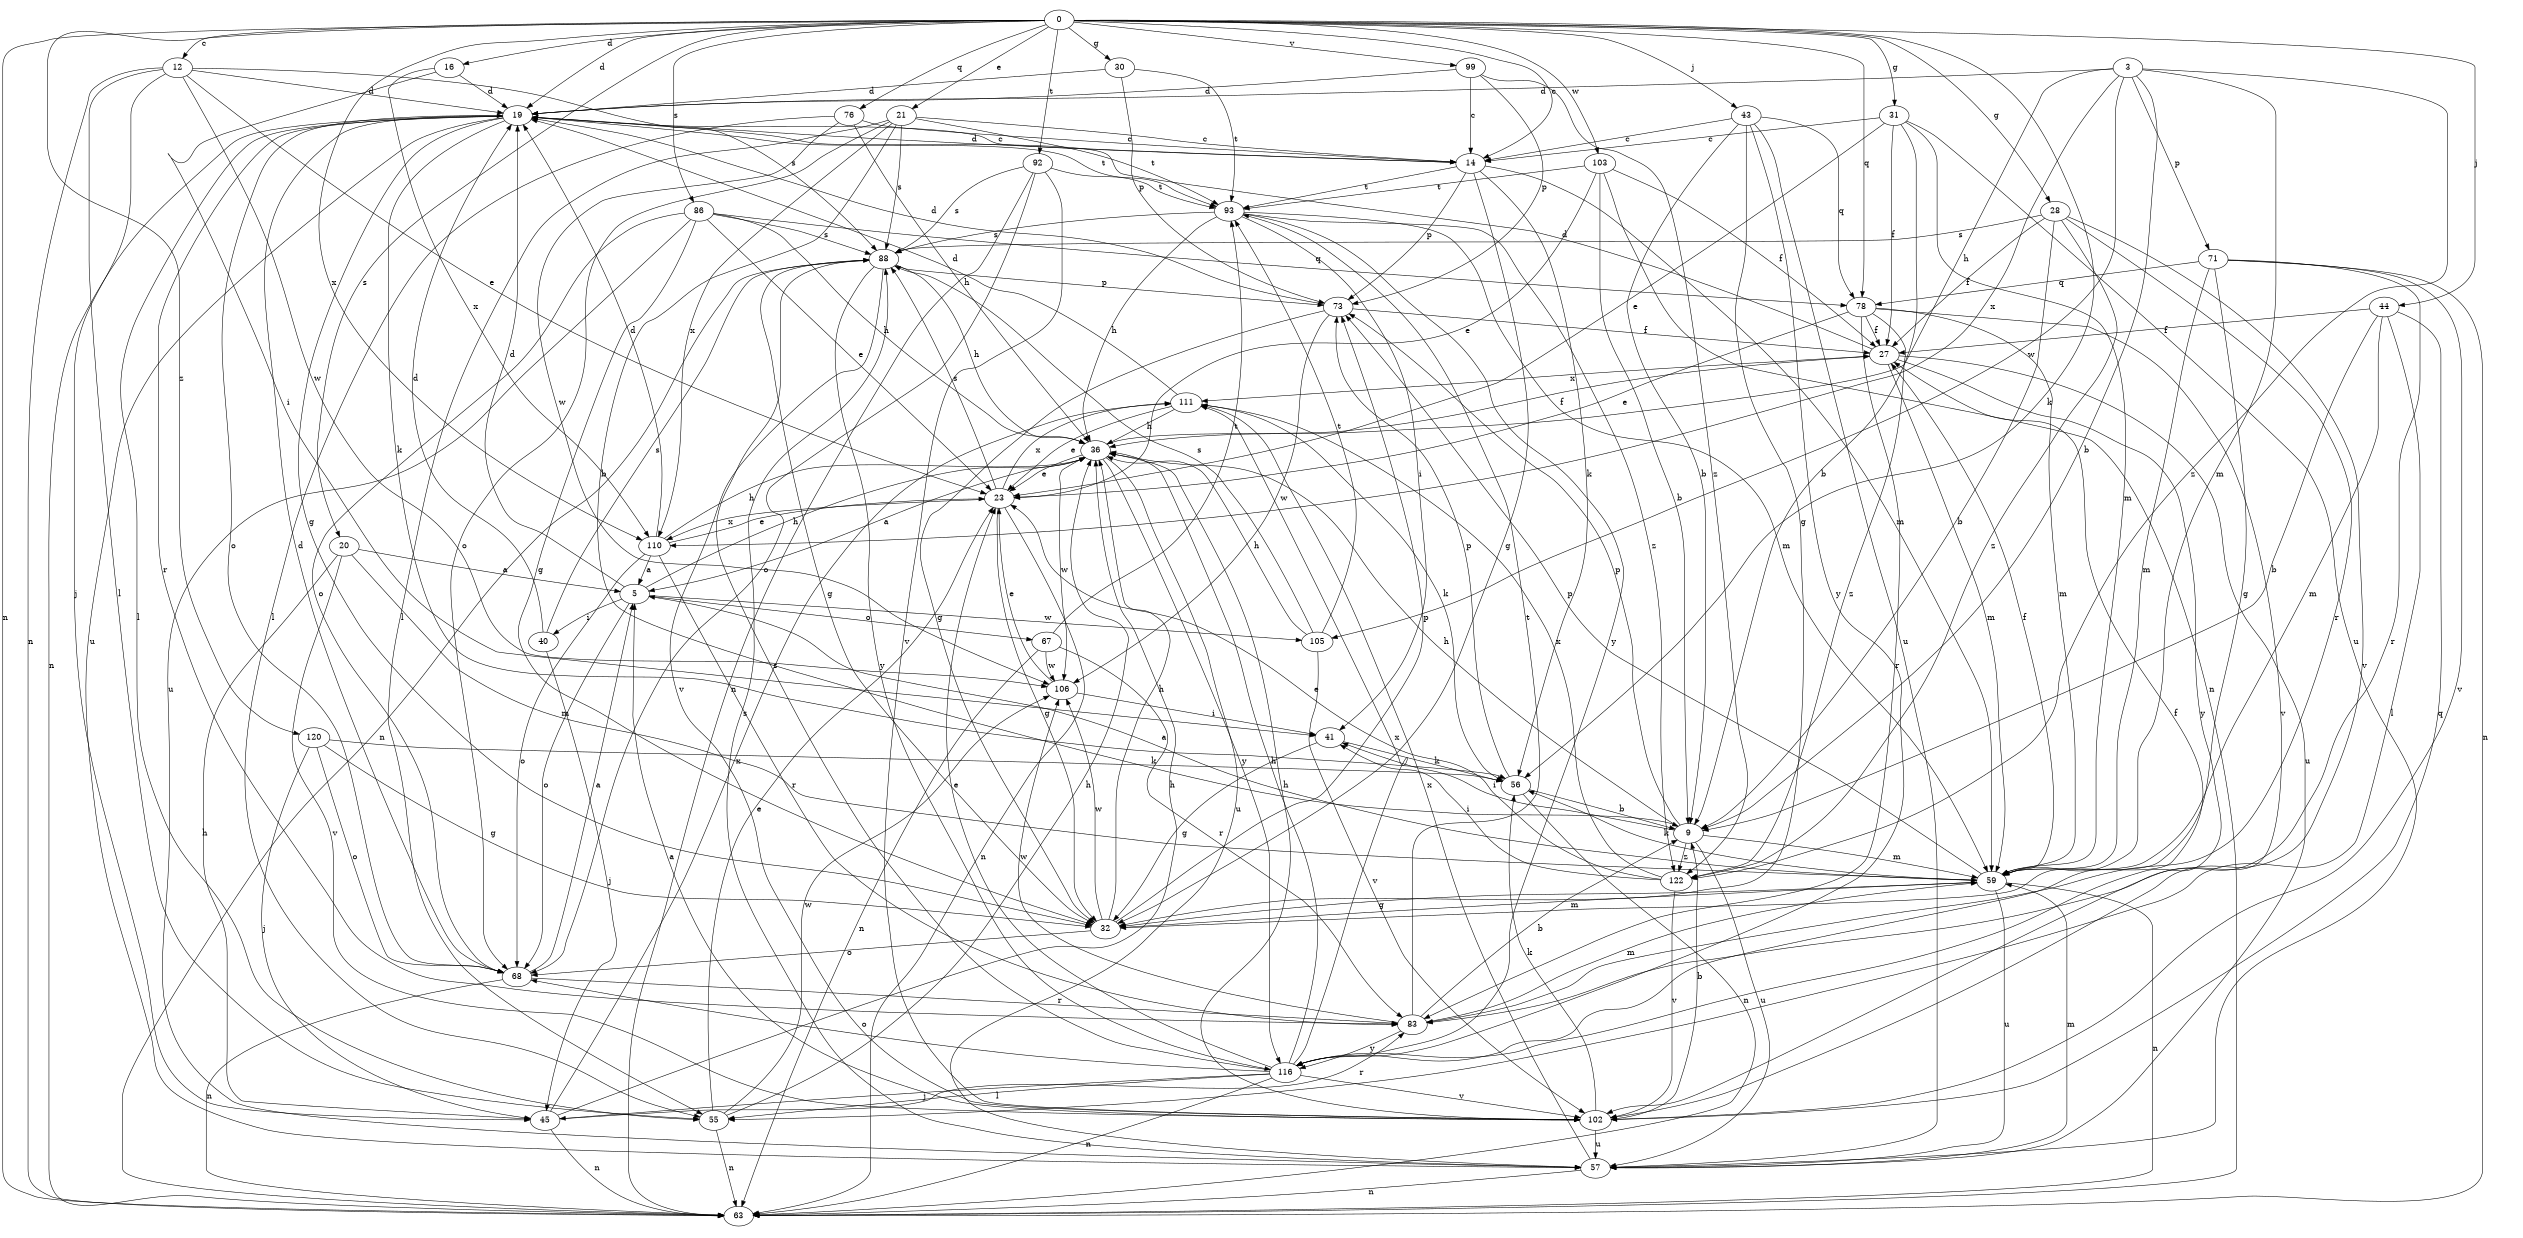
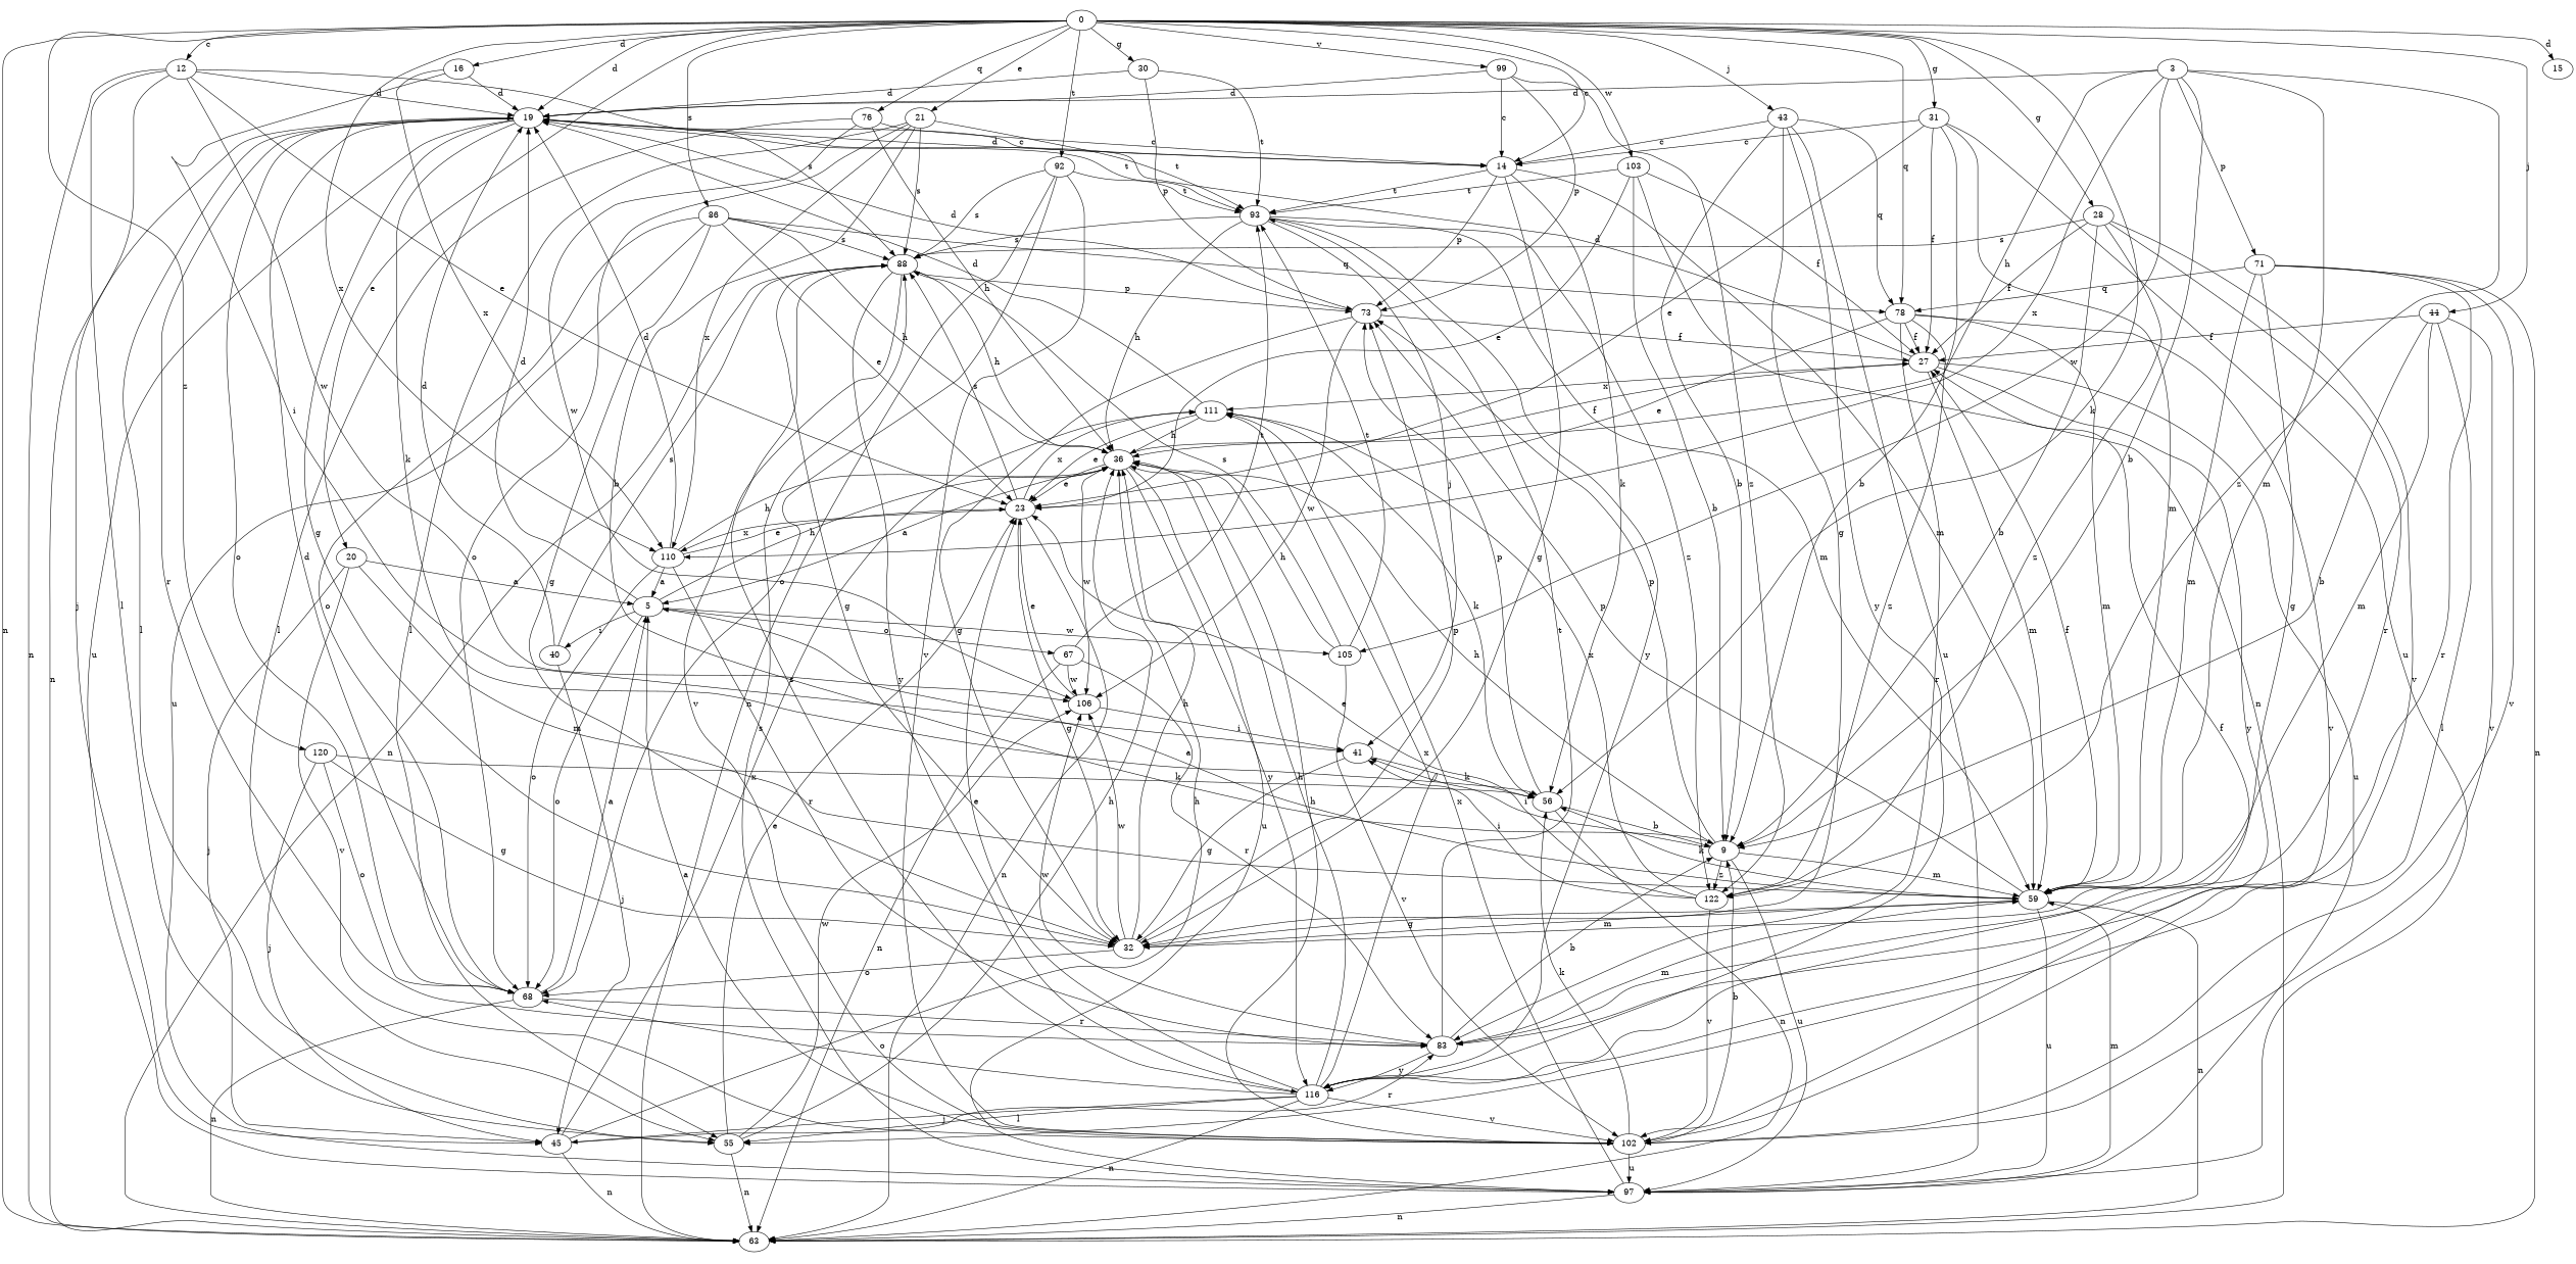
  strict digraph {
    0
    12
    14
+   15
    16
    19
    20
    21
    28
    30
    31
    43
    44
    n14 [label=56]
    63
    76
    78
    86
    92
    99
    103
    110
    120
    23
    45
    55
    88
    106
    59
    73
    32
    93
    41
    68
-   97 [label=57]
+   97
    83
    n37 [label=5]
    102
    9
    122
    27
    116
    36
    3
    71
    105
    111
    40
    67
    0 -> 12 [label=c]
    0 -> 14 [label=c]
+   0 -> 15 [label=d]
    0 -> 16 [label=d]
    0 -> 19 [label=d]
-   0 -> 20 [label=s]
+   0 -> 20 [label=e]
    0 -> 21 [label=e]
    0 -> 28 [label=g]
    0 -> 30 [label=g]
    0 -> 31 [label=g]
    0 -> 43 [label=j]
    0 -> 44 [label=j]
    0 -> n14 [label=k]
    0 -> 63 [label=n]
    0 -> 76 [label=q]
    0 -> 78 [label=q]
    0 -> 86 [label=s]
    0 -> 92 [label=t]
    0 -> 99 [label=v]
    0 -> 103 [label=w]
    0 -> 110 [label=x]
    0 -> 120 [label=z]
    12 -> 19 [label=d]
    12 -> 63 [label=n]
    12 -> 23 [label=e]
    12 -> 45 [label=j]
    12 -> 55 [label=l]
    12 -> 88 [label=s]
    12 -> 106 [label=w]
    14 -> 19 [label=d]
    14 -> n14 [label=k]
    14 -> 59 [label=m]
    14 -> 73 [label=p]
    14 -> 32 [label=g]
    14 -> 93 [label=t]
    16 -> 19 [label=d]
    16 -> 110 [label=x]
    16 -> 41 [label=i]
    19 -> 14 [label=c]
    19 -> n14 [label=k]
    19 -> 63 [label=n]
    19 -> 55 [label=l]
    19 -> 32 [label=g]
    19 -> 93 [label=t]
    19 -> 68 [label=o]
    19 -> 97 [label=u]
    19 -> 83 [label=r]
-   20 -> 45 [label=h]
+   20 -> 45 [label=j]
    20 -> 59 [label=m]
    20 -> n37 [label=a]
    20 -> 102 [label=v]
-   21 -> 14 [label=c]
    21 -> 110 [label=x]
    21 -> 55 [label=l]
    21 -> 88 [label=s]
    21 -> 93 [label=t]
    21 -> 68 [label=o]
    21 -> 9 [label=b]
    28 -> 88 [label=s]
    28 -> 83 [label=r]
    28 -> 102 [label=v]
    28 -> 9 [label=b]
    28 -> 122 [label=z]
    28 -> 27 [label=f]
    30 -> 19 [label=d]
    30 -> 73 [label=p]
    30 -> 93 [label=t]
    31 -> 14 [label=c]
    31 -> 23 [label=e]
    31 -> 59 [label=m]
    31 -> 97 [label=u]
    31 -> 9 [label=b]
    31 -> 27 [label=f]
    43 -> 14 [label=c]
    43 -> 78 [label=q]
    43 -> 32 [label=g]
    43 -> 97 [label=u]
    43 -> 9 [label=b]
    43 -> 116 [label=y]
    44 -> 55 [label=l]
    44 -> 59 [label=m]
-   44 -> 102 [label=q]
+   44 -> 102 [label=v]
    44 -> 9 [label=b]
    44 -> 27 [label=f]
    n14 -> 63 [label=n]
    n14 -> 73 [label=p]
    n14 -> 9 [label=b]
    76 -> 14 [label=c]
    76 -> 55 [label=l]
    76 -> 106 [label=w]
    76 -> 36 [label=h]
    78 -> 23 [label=e]
    78 -> 59 [label=m]
    78 -> 83 [label=r]
    78 -> 102 [label=v]
    78 -> 122 [label=z]
    78 -> 27 [label=f]
    86 -> 78 [label=q]
    86 -> 23 [label=e]
    86 -> 88 [label=s]
    86 -> 32 [label=g]
    86 -> 68 [label=o]
    86 -> 97 [label=u]
    86 -> 36 [label=h]
    92 -> 63 [label=n]
    92 -> 88 [label=s]
    92 -> 93 [label=t]
    92 -> 68 [label=o]
    92 -> 102 [label=v]
    99 -> 14 [label=c]
    99 -> 19 [label=d]
    99 -> 73 [label=p]
    99 -> 122 [label=z]
    103 -> 63 [label=n]
    103 -> 23 [label=e]
    103 -> 93 [label=t]
    103 -> 9 [label=b]
    103 -> 27 [label=f]
    110 -> 19 [label=d]
    110 -> 23 [label=e]
    110 -> 68 [label=o]
    110 -> 83 [label=r]
    110 -> n37 [label=a]
    110 -> 36 [label=h]
    120 -> n14 [label=k]
    120 -> 45 [label=j]
    120 -> 32 [label=g]
    120 -> 68 [label=o]
    23 -> 63 [label=n]
    23 -> 110 [label=x]
    23 -> 88 [label=s]
    23 -> 32 [label=g]
    23 -> 111 [label=x]
    45 -> 63 [label=n]
    45 -> 83 [label=r]
    45 -> 36 [label=h]
    45 -> 111 [label=x]
    55 -> 63 [label=n]
    55 -> 23 [label=e]
    55 -> 106 [label=w]
    55 -> 36 [label=h]
    88 -> 63 [label=n]
    88 -> 73 [label=p]
    88 -> 32 [label=g]
    88 -> 102 [label=v]
    88 -> 116 [label=y]
    88 -> 36 [label=h]
    106 -> 23 [label=e]
    106 -> 41 [label=i]
    59 -> n14 [label=k]
    59 -> 63 [label=n]
    59 -> 73 [label=p]
    59 -> 32 [label=g]
    59 -> 97 [label=u]
    59 -> n37 [label=a]
    59 -> 27 [label=f]
    73 -> 19 [label=d]
    73 -> 106 [label=w]
    73 -> 32 [label=g]
    73 -> 27 [label=f]
    32 -> 106 [label=w]
    32 -> 59 [label=m]
    32 -> 73 [label=p]
    32 -> 68 [label=o]
    32 -> 36 [label=h]
    93 -> 88 [label=s]
    93 -> 59 [label=m]
-   93 -> 41 [label=i]
+   93 -> 41 [label=j]
    93 -> 122 [label=z]
    93 -> 116 [label=y]
    93 -> 36 [label=h]
    41 -> n14 [label=k]
    41 -> 32 [label=g]
    68 -> 19 [label=d]
    68 -> 63 [label=n]
    68 -> 83 [label=r]
    68 -> n37 [label=a]
    97 -> 63 [label=n]
    97 -> 88 [label=s]
    97 -> 59 [label=m]
    97 -> 111 [label=x]
    83 -> 106 [label=w]
    83 -> 59 [label=m]
    83 -> 93 [label=t]
    83 -> 9 [label=b]
    83 -> 116 [label=y]
    n37 -> 19 [label=d]
    n37 -> 68 [label=o]
    n37 -> 36 [label=h]
    n37 -> 105 [label=w]
    n37 -> 40 [label=i]
    n37 -> 67 [label=o]
    102 -> n14 [label=k]
    102 -> 97 [label=u]
    102 -> n37 [label=a]
    102 -> 9 [label=b]
    102 -> 36 [label=h]
    9 -> 59 [label=m]
    9 -> 73 [label=p]
    9 -> 41 [label=i]
    9 -> 97 [label=u]
    9 -> 122 [label=z]
    9 -> 36 [label=h]
    122 -> 23 [label=e]
    122 -> 41 [label=i]
    122 -> 102 [label=v]
    122 -> 111 [label=x]
    27 -> 19 [label=d]
    27 -> 59 [label=m]
    27 -> 97 [label=u]
    27 -> 116 [label=y]
    27 -> 111 [label=x]
    116 -> 63 [label=n]
    116 -> 23 [label=e]
    116 -> 45 [label=j]
    116 -> 55 [label=l]
    116 -> 88 [label=s]
    116 -> 68 [label=o]
    116 -> 102 [label=v]
    116 -> 27 [label=f]
    116 -> 36 [label=h]
    116 -> 111 [label=x]
    36 -> 23 [label=e]
    36 -> 106 [label=w]
    36 -> 97 [label=u]
    36 -> n37 [label=a]
    36 -> 27 [label=f]
    36 -> 116 [label=y]
    3 -> 19 [label=d]
    3 -> 110 [label=x]
    3 -> 59 [label=m]
    3 -> 9 [label=b]
    3 -> 122 [label=z]
    3 -> 36 [label=h]
    3 -> 71 [label=p]
    3 -> 105 [label=w]
    71 -> 63 [label=n]
    71 -> 78 [label=q]
    71 -> 59 [label=m]
    71 -> 32 [label=g]
    71 -> 83 [label=r]
    71 -> 102 [label=v]
    105 -> 88 [label=s]
    105 -> 93 [label=t]
    105 -> 102 [label=v]
    105 -> 36 [label=h]
    111 -> 19 [label=d]
    111 -> n14 [label=k]
    111 -> 23 [label=e]
    111 -> 36 [label=h]
    40 -> 19 [label=d]
    40 -> 45 [label=j]
    40 -> 88 [label=s]
    67 -> 63 [label=n]
    67 -> 106 [label=w]
    67 -> 93 [label=t]
    67 -> 83 [label=r]
  }
